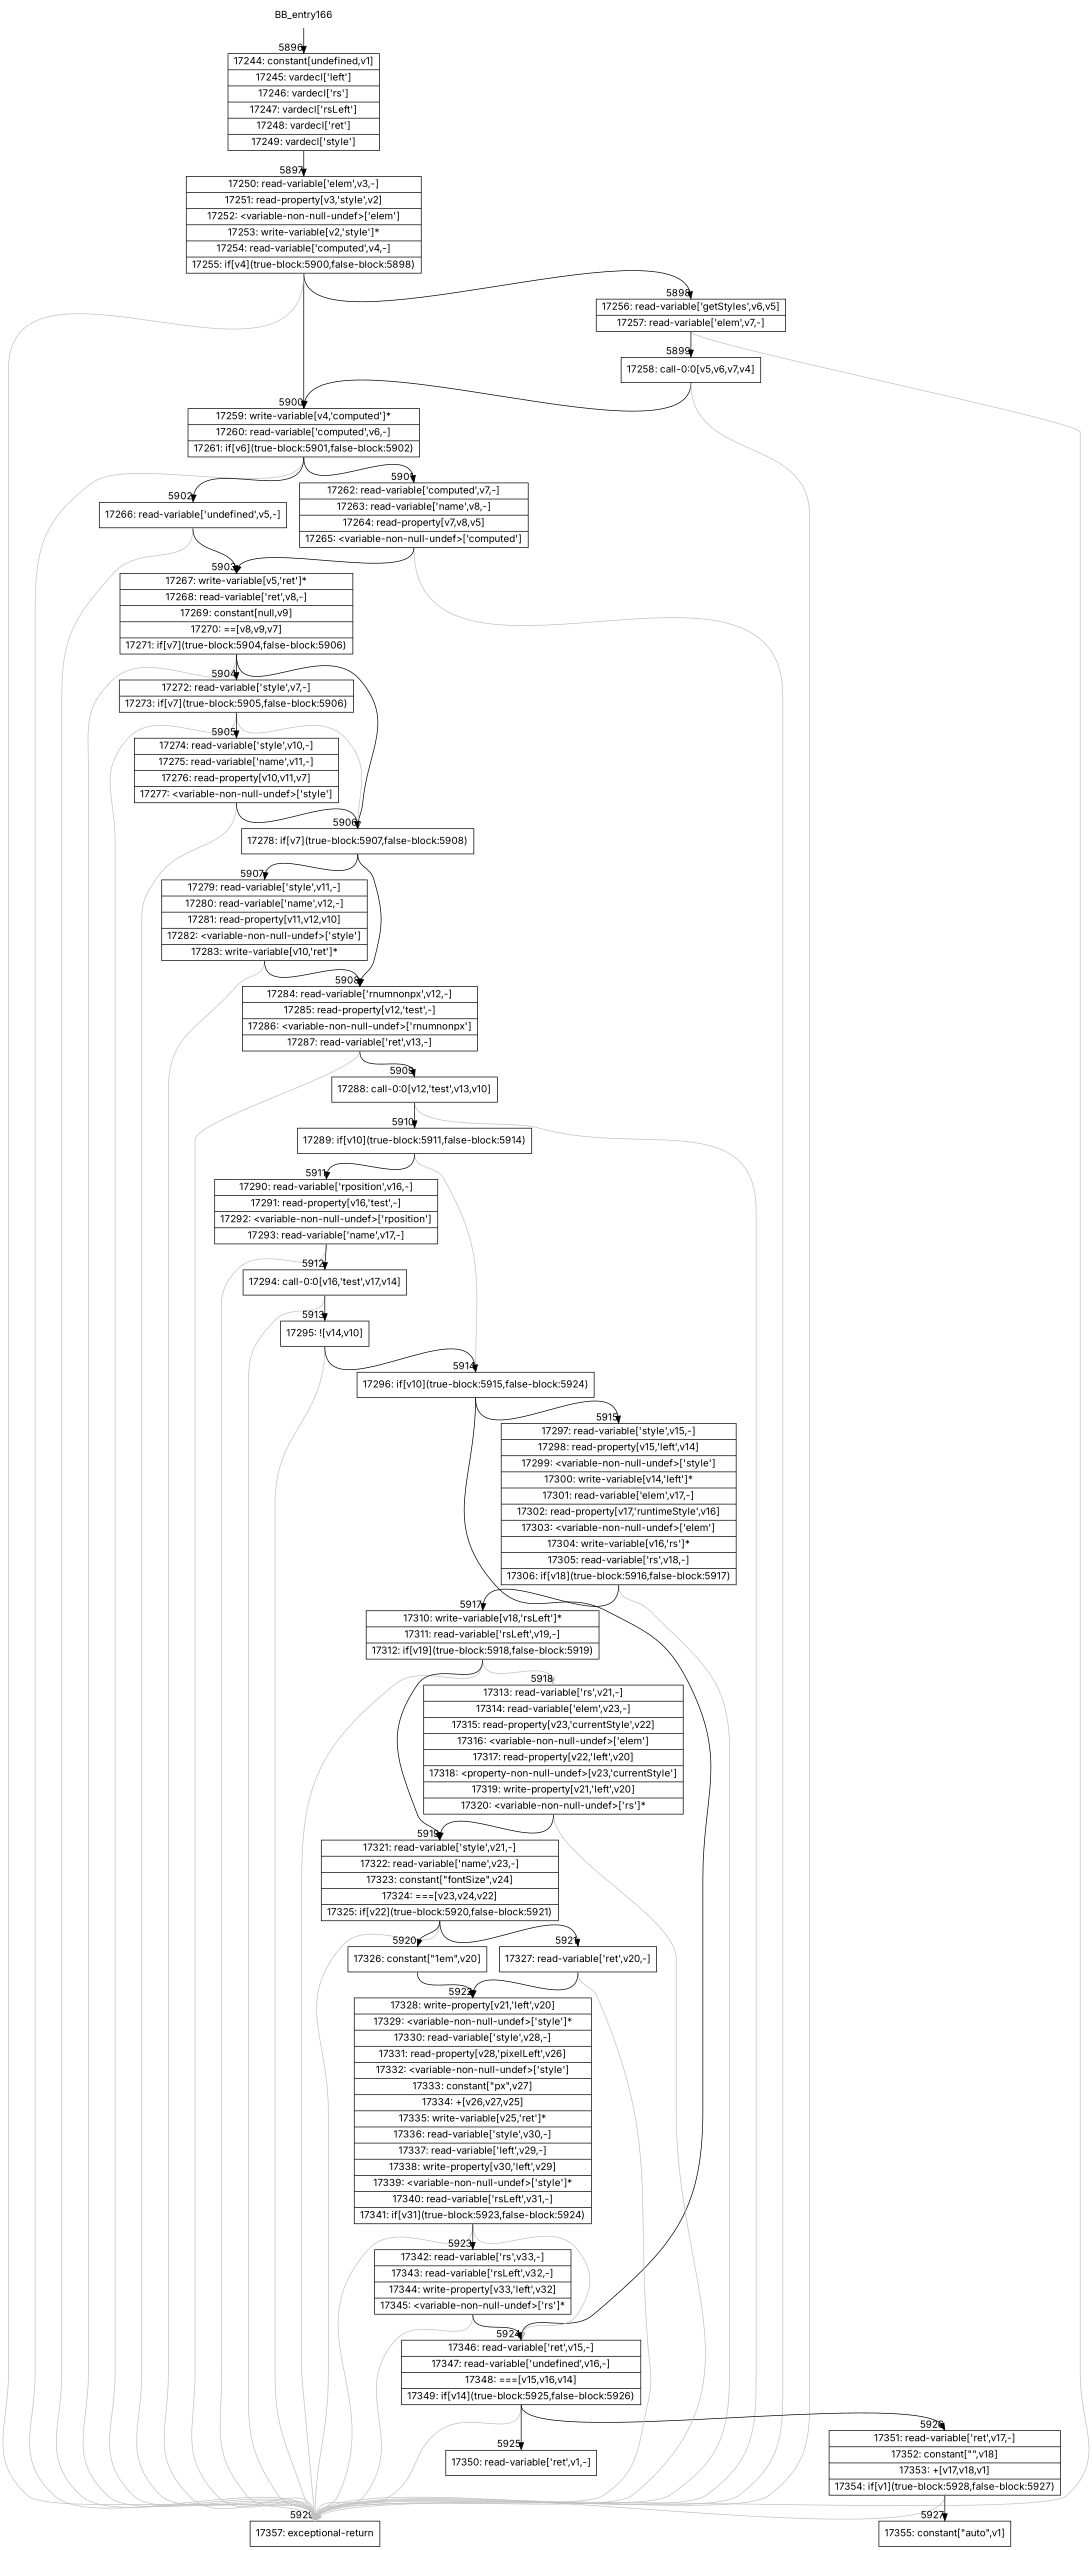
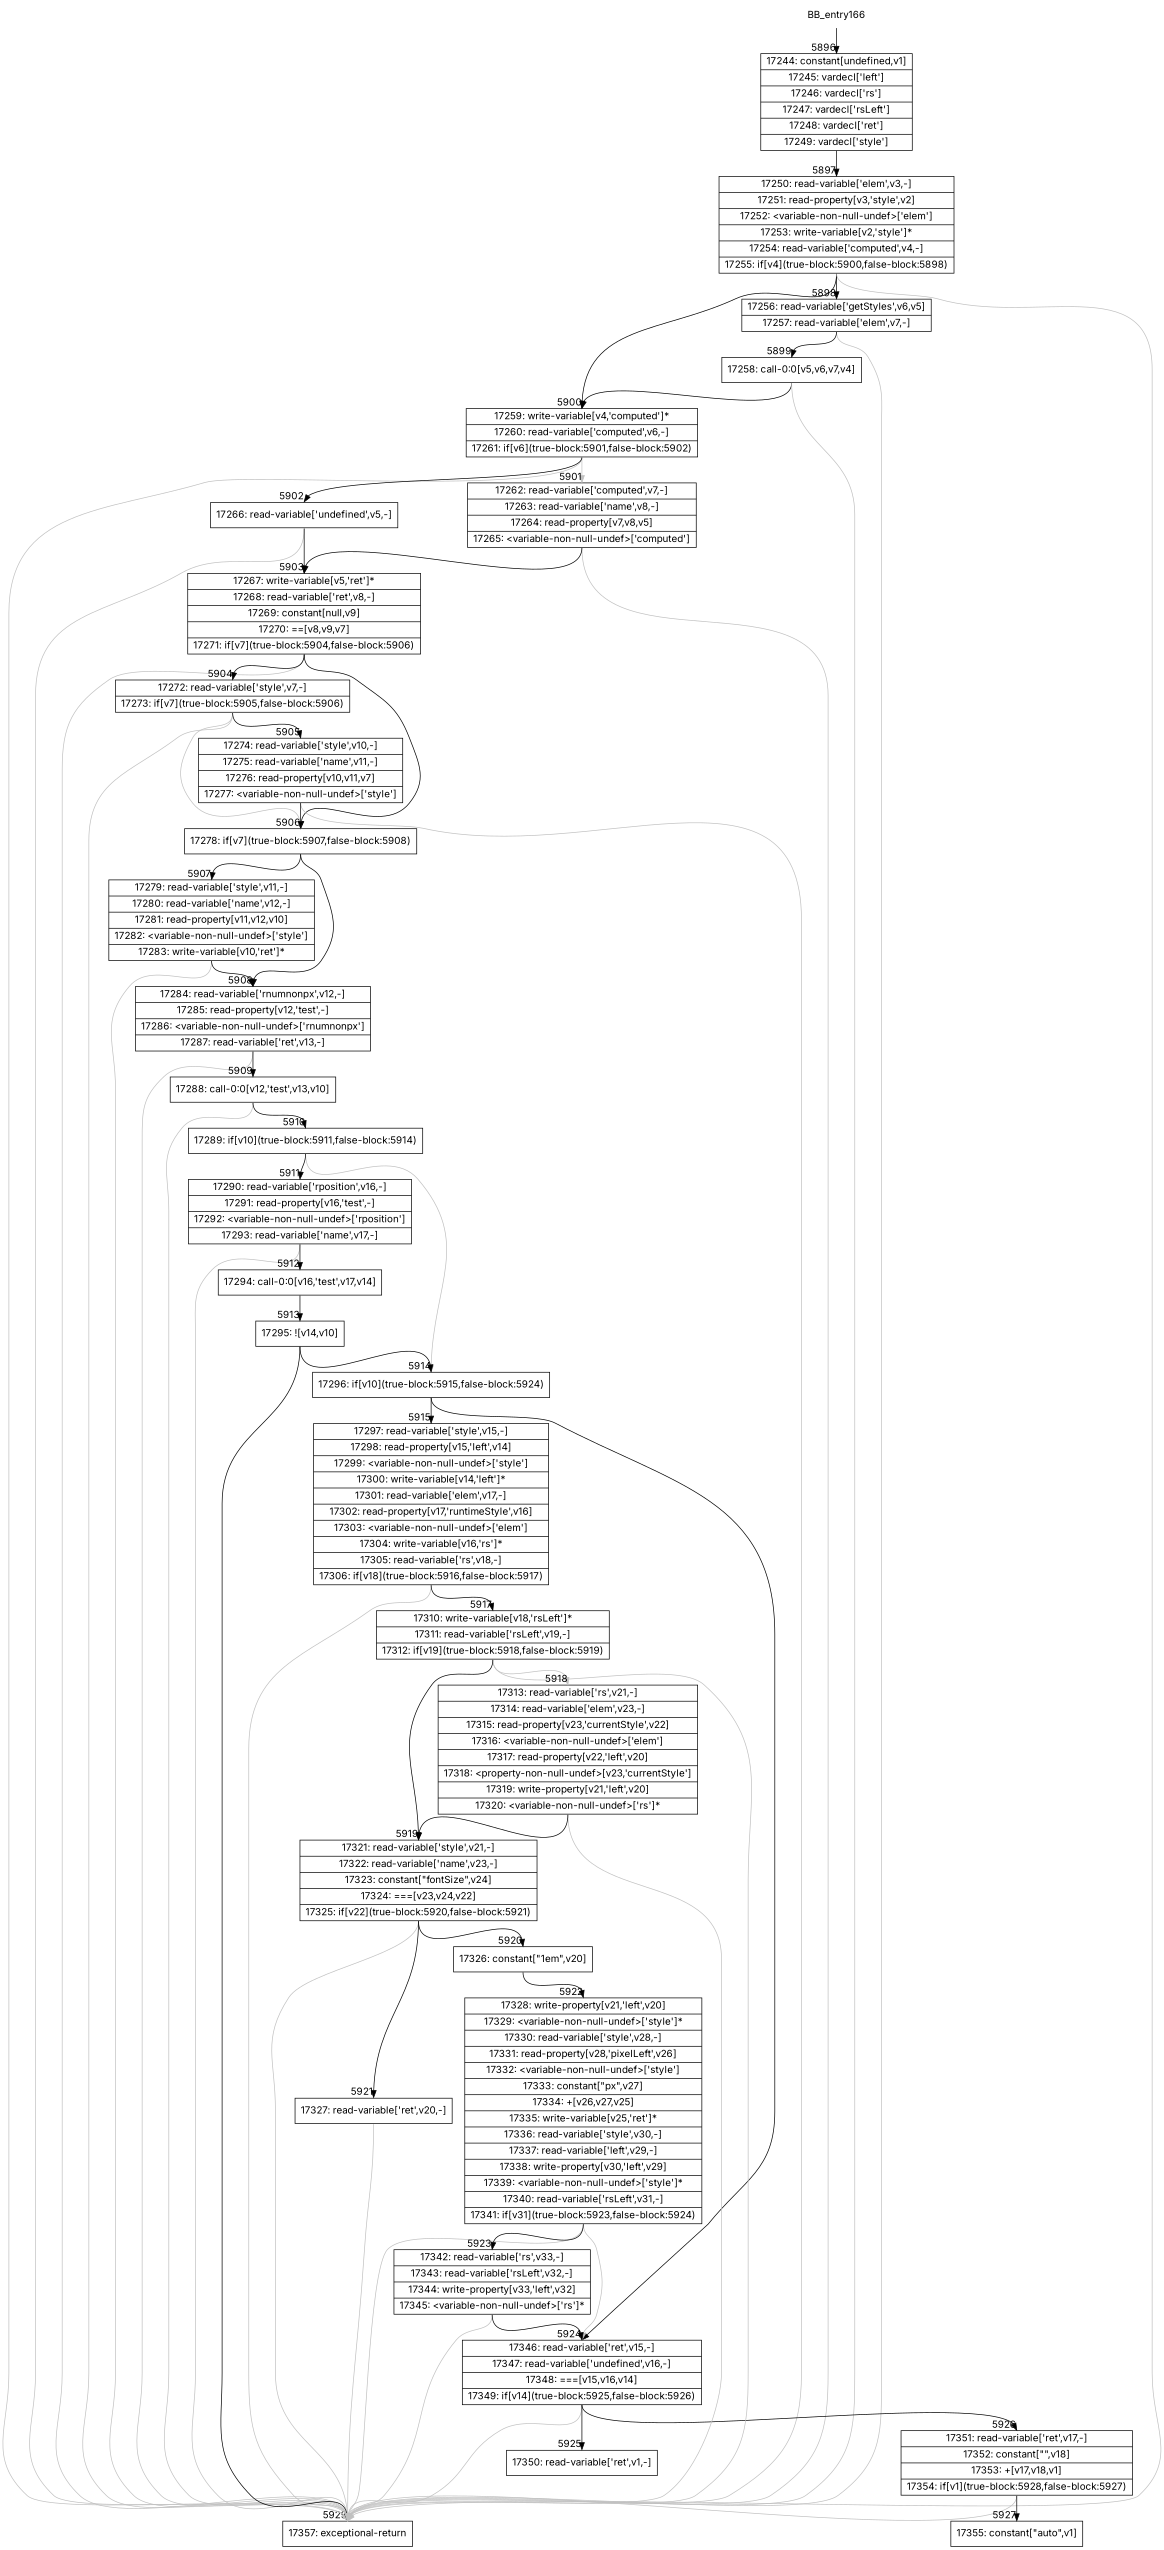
  digraph {
    fontname=Inter
    rankdir=TD
    node [fontname=Inter shape=record]
    edge [fontname=Inter headport=n tailport=s]
    n1 [label=BB_entry166 shape=none]
    n2 [label="{17244: constant[undefined,v1]|17245: vardecl['left']|17246: vardecl['rs']|17247: vardecl['rsLeft']|17248: vardecl['ret']|17249: vardecl['style']}"]
    n3 [label="{17250: read-variable['elem',v3,-]|17251: read-property[v3,'style',v2]|17252: \<variable-non-null-undef\>['elem']|17253: write-variable[v2,'style']*|17254: read-variable['computed',v4,-]|17255: if[v4](true-block:5900,false-block:5898)}"]
    n4 [label="{17259: write-variable[v4,'computed']*|17260: read-variable['computed',v6,-]|17261: if[v6](true-block:5901,false-block:5902)}"]
    n5 [label="{17256: read-variable['getStyles',v6,v5]|17257: read-variable['elem',v7,-]}"]
    n6 [label="{17357: exceptional-return}"]
    n7 [label="{17262: read-variable['computed',v7,-]|17263: read-variable['name',v8,-]|17264: read-property[v7,v8,v5]|17265: \<variable-non-null-undef\>['computed']}"]
    n8 [label="{17266: read-variable['undefined',v5,-]}"]
    n9 [label="{17258: call-0:0[v5,v6,v7,v4]}"]
    n10 [label="{17267: write-variable[v5,'ret']*|17268: read-variable['ret',v8,-]|17269: constant[null,v9]|17270: ==[v8,v9,v7]|17271: if[v7](true-block:5904,false-block:5906)}"]
    n11 [label="{17278: if[v7](true-block:5907,false-block:5908)}"]
    n12 [label="{17272: read-variable['style',v7,-]|17273: if[v7](true-block:5905,false-block:5906)}"]
    n13 [label="{17279: read-variable['style',v11,-]|17280: read-variable['name',v12,-]|17281: read-property[v11,v12,v10]|17282: \<variable-non-null-undef\>['style']|17283: write-variable[v10,'ret']*}"]
    n14 [label="{17284: read-variable['rnumnonpx',v12,-]|17285: read-property[v12,'test',-]|17286: \<variable-non-null-undef\>['rnumnonpx']|17287: read-variable['ret',v13,-]}"]
    n15 [label="{17274: read-variable['style',v10,-]|17275: read-variable['name',v11,-]|17276: read-property[v10,v11,v7]|17277: \<variable-non-null-undef\>['style']}"]
    n16 [label="{17288: call-0:0[v12,'test',v13,v10]}"]
    n17 [label="{17289: if[v10](true-block:5911,false-block:5914)}"]
    n18 [label="{17296: if[v10](true-block:5915,false-block:5924)}"]
    n19 [label="{17290: read-variable['rposition',v16,-]|17291: read-property[v16,'test',-]|17292: \<variable-non-null-undef\>['rposition']|17293: read-variable['name',v17,-]}"]
    n20 [label="{17297: read-variable['style',v15,-]|17298: read-property[v15,'left',v14]|17299: \<variable-non-null-undef\>['style']|17300: write-variable[v14,'left']*|17301: read-variable['elem',v17,-]|17302: read-property[v17,'runtimeStyle',v16]|17303: \<variable-non-null-undef\>['elem']|17304: write-variable[v16,'rs']*|17305: read-variable['rs',v18,-]|17306: if[v18](true-block:5916,false-block:5917)}"]
    n21 [label="{17346: read-variable['ret',v15,-]|17347: read-variable['undefined',v16,-]|17348: ===[v15,v16,v14]|17349: if[v14](true-block:5925,false-block:5926)}"]
    n22 [label="{17294: call-0:0[v16,'test',v17,v14]}"]
    n23 [label="{17310: write-variable[v18,'rsLeft']*|17311: read-variable['rsLeft',v19,-]|17312: if[v19](true-block:5918,false-block:5919)}"]
    n24 [label="{17350: read-variable['ret',v1,-]}"]
    n25 [label="{17351: read-variable['ret',v17,-]|17352: constant[\"\",v18]|17353: +[v17,v18,v1]|17354: if[v1](true-block:5928,false-block:5927)}"]
    n26 [label="{17295: ![v14,v10]}"]
    n27 [label="{17313: read-variable['rs',v21,-]|17314: read-variable['elem',v23,-]|17315: read-property[v23,'currentStyle',v22]|17316: \<variable-non-null-undef\>['elem']|17317: read-property[v22,'left',v20]|17318: \<property-non-null-undef\>[v23,'currentStyle']|17319: write-property[v21,'left',v20]|17320: \<variable-non-null-undef\>['rs']*}"]
    n28 [label="{17321: read-variable['style',v21,-]|17322: read-variable['name',v23,-]|17323: constant[\"fontSize\",v24]|17324: ===[v23,v24,v22]|17325: if[v22](true-block:5920,false-block:5921)}"]
    n29 [label="{17355: constant[\"auto\",v1]}"]
    n30 [label="{17326: constant[\"1em\",v20]}"]
    n31 [label="{17327: read-variable['ret',v20,-]}"]
    n32 [label="{17328: write-property[v21,'left',v20]|17329: \<variable-non-null-undef\>['style']*|17330: read-variable['style',v28,-]|17331: read-property[v28,'pixelLeft',v26]|17332: \<variable-non-null-undef\>['style']|17333: constant[\"px\",v27]|17334: +[v26,v27,v25]|17335: write-variable[v25,'ret']*|17336: read-variable['style',v30,-]|17337: read-variable['left',v29,-]|17338: write-property[v30,'left',v29]|17339: \<variable-non-null-undef\>['style']*|17340: read-variable['rsLeft',v31,-]|17341: if[v31](true-block:5923,false-block:5924)}"]
    n33 [label="{17342: read-variable['rs',v33,-]|17343: read-variable['rsLeft',v32,-]|17344: write-property[v33,'left',v32]|17345: \<variable-non-null-undef\>['rs']*}"]
    n1 -> n2 [headlabel="    5896"]
    n2 -> n3 [headlabel="      5897"]
    n3 -> n4 [headlabel="      5900"]
    n3 -> n5 [headlabel="      5898"]
    n3 -> n6 [color=gray headlabel="      5929"]
    n4 -> n6 [color=gray]
-   n4 -> n7 [headlabel="      5901"]
+   n4 -> n7 [headlabel="      5901" color=gray]
    n4 -> n8 [headlabel="      5902"]
    n5 -> n6 [color=gray]
    n5 -> n9 [headlabel="      5899"]
    n7 -> n6 [color=gray]
    n7 -> n10 [headlabel="      5903"]
    n8 -> n6 [color=gray]
    n8 -> n10
    n9 -> n4
    n9 -> n6 [color=gray]
    n10 -> n6 [color=gray]
    n10 -> n11 [headlabel="      5906"]
    n10 -> n12 [headlabel="      5904"]
    n11 -> n13 [headlabel="      5907"]
    n11 -> n14 [headlabel="      5908"]
    n12 -> n6 [color=gray]
    n12 -> n11 [color=gray]
    n12 -> n15 [headlabel="      5905"]
    n13 -> n6 [color=gray]
    n13 -> n14
    n14 -> n6 [color=gray]
    n14 -> n16 [headlabel="      5909"]
    n15 -> n6 [color=gray]
    n15 -> n11
    n16 -> n6 [color=gray]
    n16 -> n17 [headlabel="      5910"]
    n17 -> n18 [color=gray headlabel="      5914"]
    n17 -> n19 [headlabel="      5911"]
    n18 -> n20 [headlabel="      5915"]
    n18 -> n21 [headlabel="      5924"]
    n19 -> n6 [color=gray]
    n19 -> n22 [headlabel="      5912"]
    n20 -> n6 [color=gray]
    n20 -> n23 [headlabel="      5917"]
    n21 -> n6 [color=gray]
    n21 -> n24 [headlabel="      5925"]
    n21 -> n25 [headlabel="      5926"]
-   n22 -> n6 [color=gray]
    n22 -> n26 [headlabel="      5913"]
    n23 -> n6 [color=gray]
    n23 -> n27 [color=gray headlabel="      5918"]
    n23 -> n28 [headlabel="      5919"]
    n25 -> n6 [color=gray]
    n25 -> n29 [headlabel="      5927"]
-   n26 -> n6 [color=gray]
+   n26 -> n6 [color=black]
    n26 -> n18
    n27 -> n6 [color=gray]
    n27 -> n28
    n28 -> n6 [color=gray]
    n28 -> n30 [headlabel="      5920"]
    n28 -> n31 [headlabel="      5921"]
    n30 -> n32 [headlabel="      5922"]
    n31 -> n6 [color=gray]
-   n31 -> n32
    n32 -> n6 [color=gray]
    n32 -> n21 [color=gray]
    n32 -> n33 [headlabel="      5923"]
    n33 -> n6 [color=gray]
    n33 -> n21
  }
